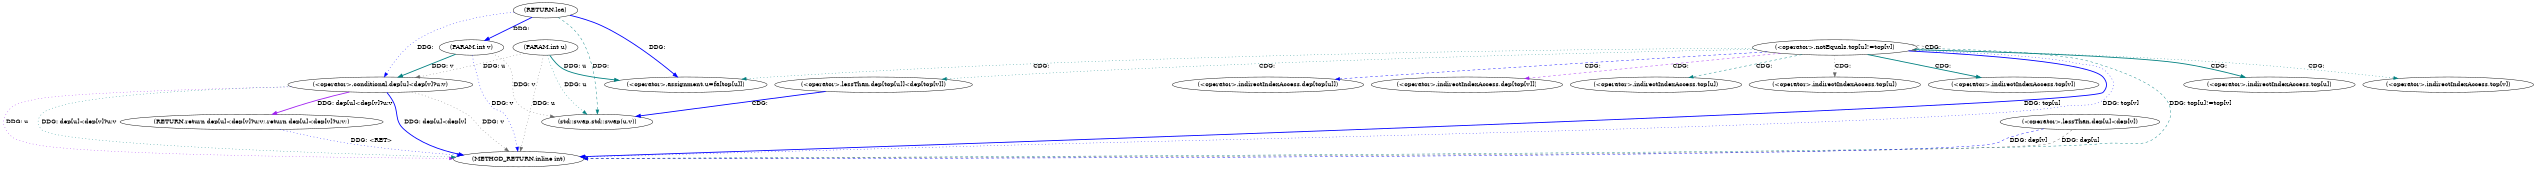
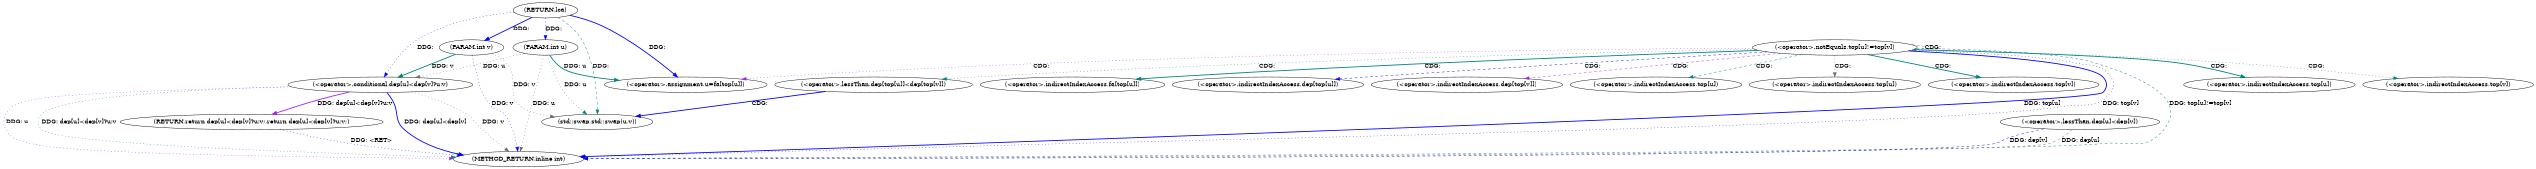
  digraph {
    edge [color=teal style=dotted]
    n1 [label="(RETURN,lca)"]
    n2 [label="(PARAM,int u)"]
    n3 [label="(PARAM,int v)"]
    n4 [label="(<operator>.conditional,dep[u]<dep[v]?u:v)"]
    n5 [label="(<operator>.assignment,u=fa[top[u]])"]
    n6 [label="(std::swap,std::swap(u,v))"]
    n7 [label="(METHOD_RETURN,inline int)"]
    n8 [label="(RETURN,return dep[u]<dep[v]?u:v;,return dep[u]<dep[v]?u:v;)"]
    n9 [label="(<operator>.notEquals,top[u]!=top[v])"]
    n10 [label="(<operator>.lessThan,dep[top[u]]<dep[top[v]])"]
    n11 [label="(<operator>.indirectIndexAccess,top[u])"]
    n12 [label="(<operator>.indirectIndexAccess,top[v])"]
+   n13 [label="(<operator>.indirectIndexAccess,fa[top[u]])"]
    n14 [label="(<operator>.indirectIndexAccess,dep[top[u]])"]
    n15 [label="(<operator>.indirectIndexAccess,dep[top[v]])"]
    n16 [label="(<operator>.indirectIndexAccess,top[u])"]
    n17 [label="(<operator>.indirectIndexAccess,top[u])"]
    n18 [label="(<operator>.indirectIndexAccess,top[v])"]
    n19 [label="(<operator>.lessThan,dep[u]<dep[v])"]
+   n1 -> n2 [color=blue label="DDG: "]
    n1 -> n3 [color=blue label="DDG: " style=bold]
    n1 -> n4 [color=blue label="DDG: "]
    n1 -> n5 [color=blue label="DDG: " style=bold]
    n1 -> n6 [label="DDG: " style=dashed]
    n2 -> n4 [color=gray40 label="DDG: u"]
    n2 -> n5 [label="DDG: u" style=bold]
    n2 -> n6 [label="DDG: u"]
    n2 -> n7 [color=gray40 label="DDG: u"]
    n3 -> n4 [label="DDG: v" style=bold]
    n3 -> n6 [color=gray40 label="DDG: v"]
    n3 -> n7 [color=blue label="DDG: v"]
    n4 -> n7 [color=blue label="DDG: dep[u]<dep[v]" style=bold]
    n4 -> n7 [color=gray40 label="DDG: v"]
    n4 -> n7 [color=purple label="DDG: u"]
    n4 -> n7 [label="DDG: dep[u]<dep[v]?u:v"]
    n4 -> n8 [color=purple label="DDG: dep[u]<dep[v]?u:v" style=bold]
    n8 -> n7 [color=blue label="DDG: <RET>"]
-   n9 -> n5 [label="CDG: "]
+   n9 -> n5 [color=purple label="CDG: "]
    n9 -> n7 [color=blue label="DDG: top[u]" style=bold]
    n9 -> n7 [color=blue label="DDG: top[v]"]
    n9 -> n7 [label="DDG: top[u]!=top[v]" style=dashed]
    n9 -> n9 [color=gray40 label="CDG: " style=dashed]
    n9 -> n10 [label="CDG: "]
    n9 -> n11 [label="CDG: " style=bold]
    n9 -> n12 [label="CDG: "]
+   n9 -> n13 [label="CDG: " style=bold]
    n9 -> n14 [color=blue label="CDG: " style=dashed]
    n9 -> n15 [color=purple label="CDG: " style=dashed]
    n9 -> n16 [label="CDG: " style=dashed]
    n9 -> n17 [color=gray40 label="CDG: "]
    n9 -> n18 [label="CDG: " style=bold]
    n10 -> n6 [color=blue label="CDG: " style=bold]
    n19 -> n7 [color=gray40 label="DDG: dep[u]" style=dashed]
    n19 -> n7 [color=blue label="DDG: dep[v]" style=dashed]
  }
